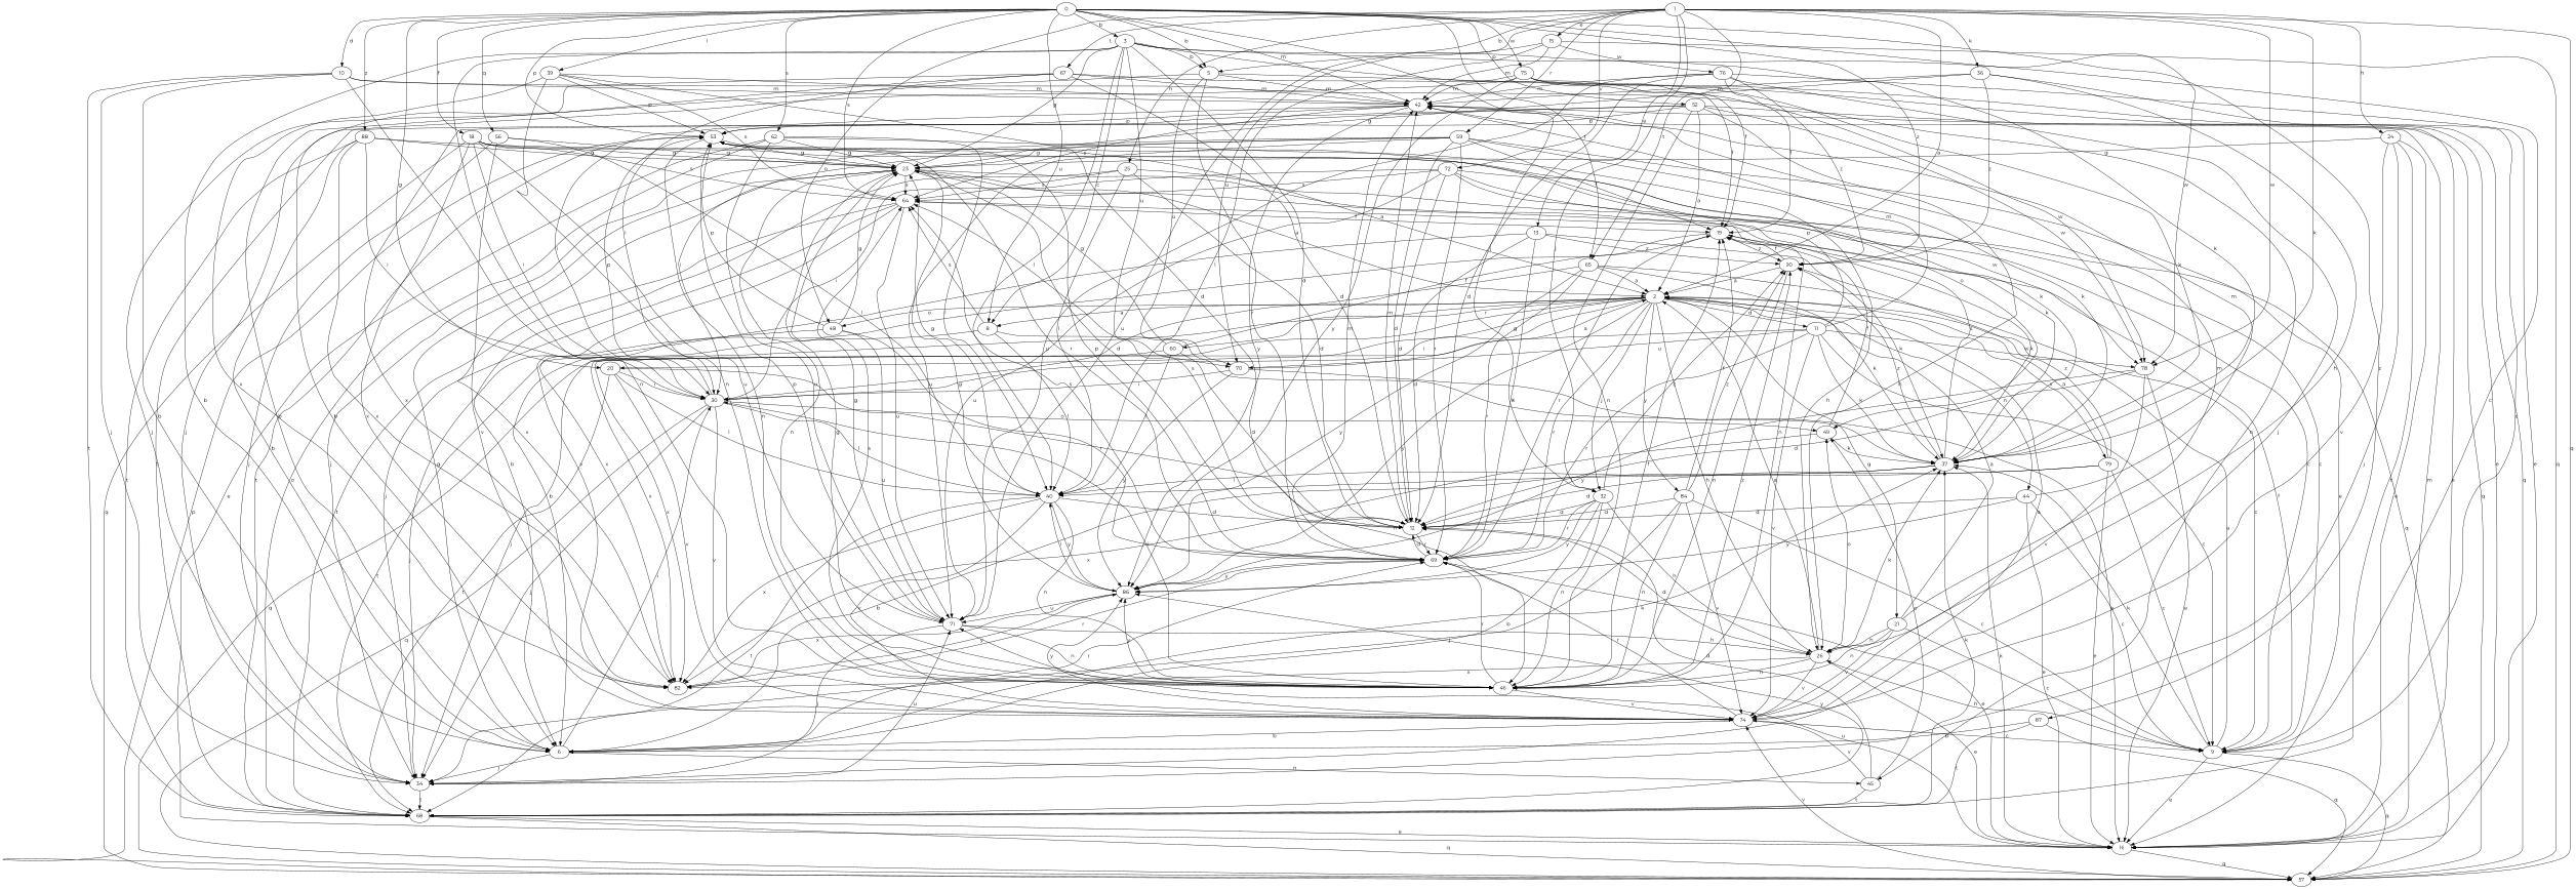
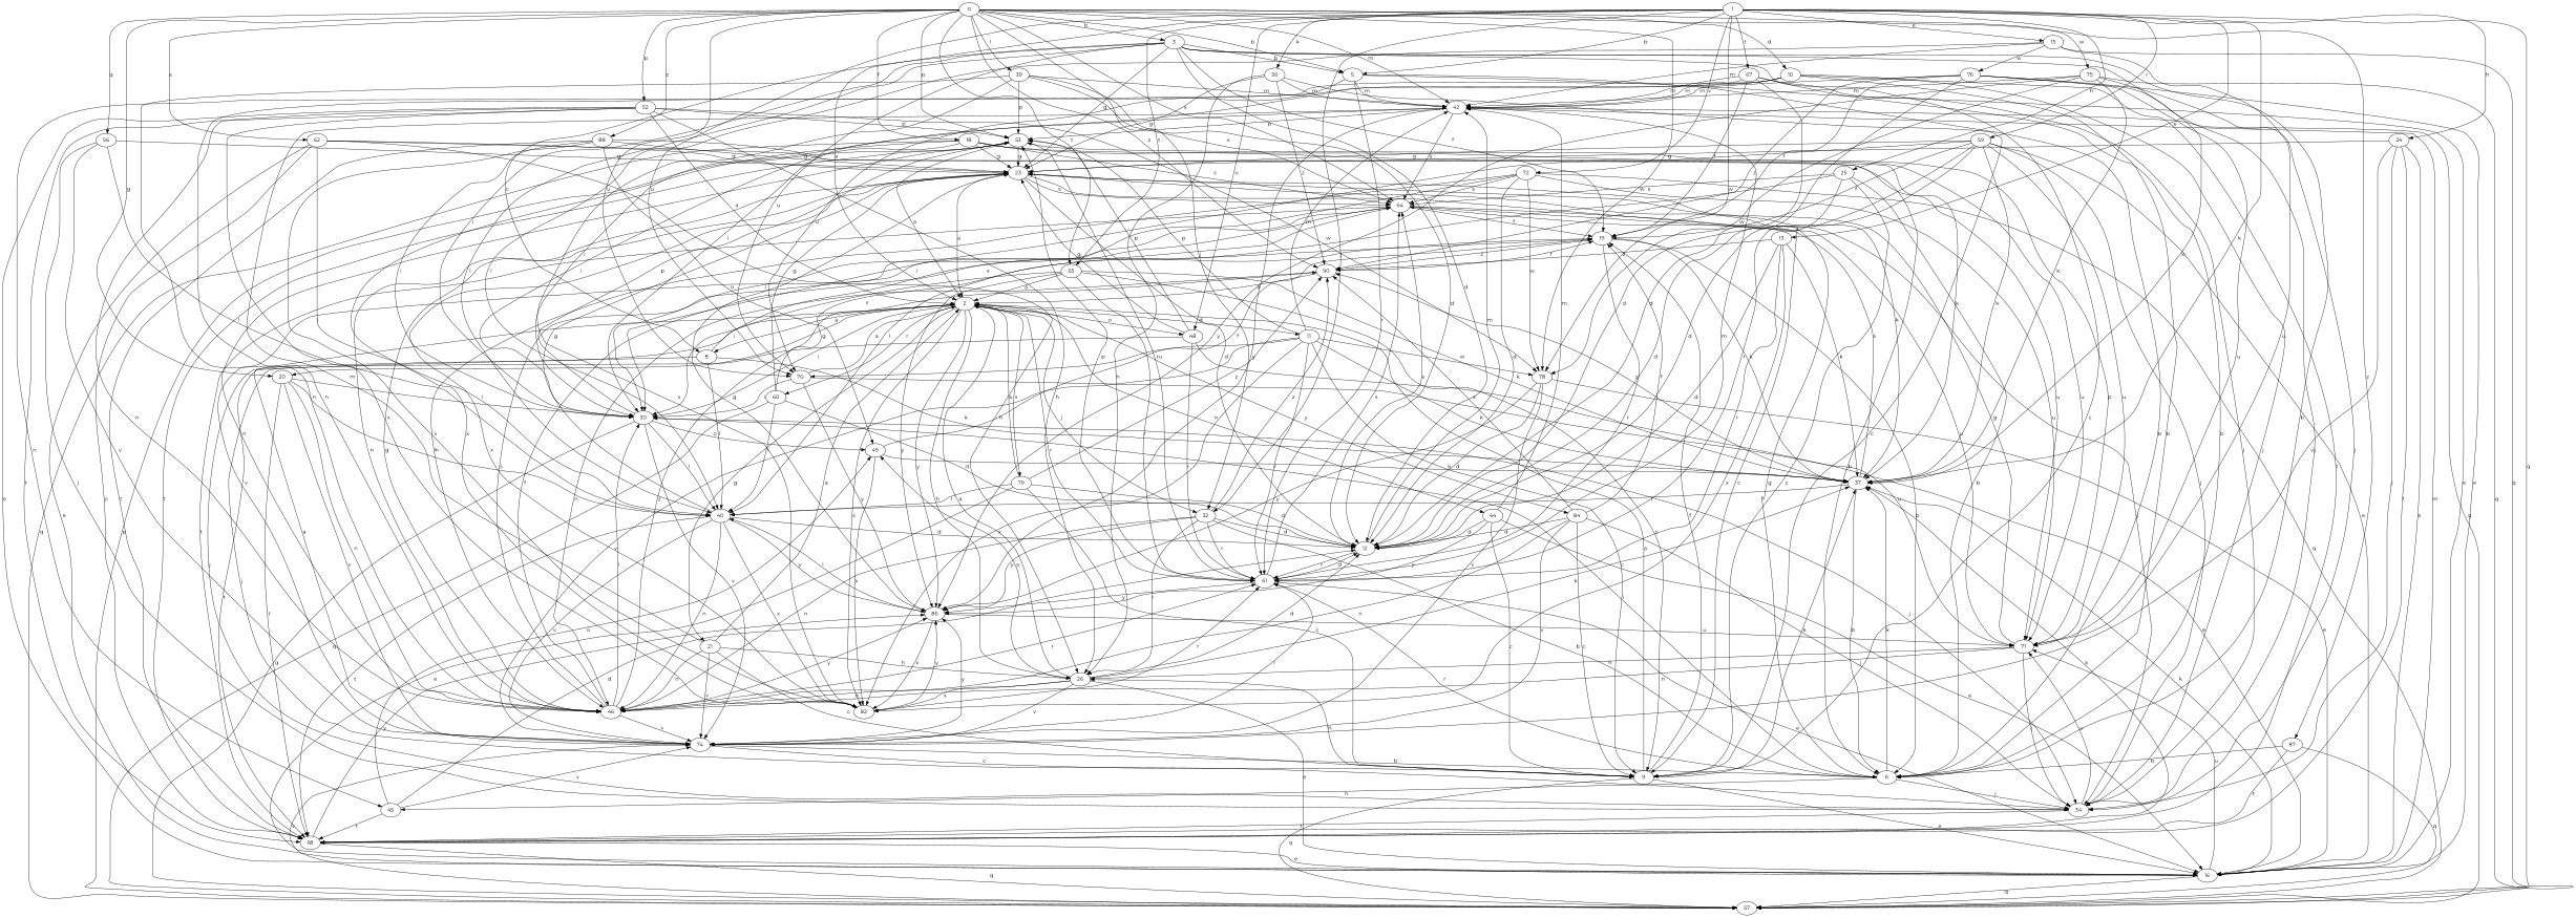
  strict digraph {
    fontname=Montserrat
    node [fontname=Montserrat]
    edge [fontname=Montserrat]
    0
    3
    5
    10
    18
    20
    32
    39
    42
    52
    53
    56
    62
    64
    65
    70
    75
    78
    87
    88
    90
    37
    30
    6
    8
    9
    12
    19
    23
    40
-   61 [label=69]
+   61
    16
    34
    45
    68
    46
    57
    82
    71
    74
    26
    86
    2
    76
    49
    1
    13
    15
    24
    25
    36
    48
    59
    67
    72
    11
    21
    44
    60
    79
    84
    0 -> 3 [label=b]
    0 -> 5 [label=b]
    0 -> 10 [label=d]
    0 -> 18 [label=f]
    0 -> 20 [label=g]
    0 -> 32 [label=j]
    0 -> 39 [label=l]
    0 -> 42 [label=m]
    0 -> 52 [label=p]
    0 -> 53 [label=p]
    0 -> 56 [label=q]
    0 -> 62 [label=s]
    0 -> 64 [label=s]
    0 -> 65 [label=t]
-   0 -> 8 [label=u]
+   0 -> 70 [label=u]
    0 -> 75 [label=w]
    0 -> 78 [label=w]
    0 -> 87 [label=z]
    0 -> 88 [label=z]
    0 -> 90 [label=z]
    3 -> 5 [label=b]
    3 -> 70 [label=u]
    3 -> 37 [label=k]
    3 -> 30 [label=i]
    3 -> 6 [label=b]
    3 -> 8 [label=c]
    3 -> 9 [label=c]
    3 -> 12 [label=d]
    3 -> 19 [label=f]
    3 -> 23 [label=g]
    3 -> 40 [label=l]
    5 -> 42 [label=m]
    5 -> 70 [label=u]
    5 -> 6 [label=b]
    5 -> 61 [label=r]
    5 -> 16 [label=e]
    10 -> 42 [label=m]
    10 -> 6 [label=b]
    10 -> 34 [label=j]
    10 -> 45 [label=n]
    10 -> 68 [label=t]
    10 -> 46 [label=n]
    18 -> 64 [label=s]
    18 -> 37 [label=k]
    18 -> 30 [label=i]
    18 -> 23 [label=g]
    18 -> 57 [label=q]
    18 -> 82 [label=x]
    18 -> 71 [label=u]
    20 -> 30 [label=i]
    20 -> 40 [label=l]
    20 -> 68 [label=t]
    20 -> 46 [label=n]
    20 -> 74 [label=v]
    32 -> 90 [label=z]
    32 -> 6 [label=b]
    32 -> 12 [label=d]
    32 -> 61 [label=r]
    32 -> 46 [label=n]
-   32 -> 26 [label=h]
+   32 -> 26 [label=r]
    32 -> 86 [label=y]
    39 -> 42 [label=m]
    39 -> 53 [label=p]
    39 -> 64 [label=s]
    39 -> 12 [label=d]
    39 -> 46 [label=n]
    39 -> 82 [label=x]
    42 -> 53 [label=p]
    42 -> 64 [label=s]
    42 -> 30 [label=i]
    42 -> 57 [label=q]
    42 -> 86 [label=y]
    52 -> 53 [label=p]
    52 -> 78 [label=w]
    52 -> 16 [label=e]
    52 -> 68 [label=t]
    52 -> 46 [label=n]
    52 -> 82 [label=x]
    52 -> 26 [label=h]
    52 -> 2 [label=a]
    53 -> 23 [label=g]
    53 -> 61 [label=r]
    53 -> 68 [label=t]
    53 -> 46 [label=n]
    53 -> 2 [label=a]
    56 -> 23 [label=g]
    56 -> 40 [label=l]
    56 -> 34 [label=j]
    56 -> 74 [label=v]
    62 -> 23 [label=g]
    62 -> 40 [label=l]
    62 -> 16 [label=e]
    62 -> 68 [label=o]
    62 -> 71 [label=u]
    62 -> 26 [label=h]
    64 -> 19 [label=f]
    64 -> 34 [label=j]
    64 -> 68 [label=t]
    64 -> 71 [label=u]
    64 -> 74 [label=v]
    65 -> 37 [label=k]
    65 -> 30 [label=i]
    65 -> 9 [label=c]
    65 -> 61 [label=r]
    65 -> 86 [label=y]
    65 -> 2 [label=a]
    70 -> 30 [label=i]
    70 -> 16 [label=e]
    70 -> 86 [label=y]
    70 -> 2 [label=a]
    75 -> 42 [label=m]
    75 -> 78 [label=w]
    75 -> 37 [label=k]
    75 -> 34 [label=j]
    75 -> 57 [label=q]
    75 -> 86 [label=y]
    78 -> 12 [label=d]
    78 -> 16 [label=e]
    78 -> 74 [label=v]
    78 -> 86 [label=y]
    87 -> 6 [label=b]
    87 -> 68 [label=t]
    87 -> 57 [label=q]
    88 -> 30 [label=i]
    88 -> 6 [label=b]
    88 -> 23 [label=g]
    88 -> 68 [label=t]
    88 -> 82 [label=x]
    88 -> 49 [label=o]
    90 -> 19 [label=f]
    90 -> 46 [label=n]
    90 -> 2 [label=a]
    37 -> 64 [label=s]
    37 -> 90 [label=z]
    37 -> 6 [label=b]
    37 -> 40 [label=l]
    30 -> 53 [label=p]
    30 -> 40 [label=l]
    30 -> 34 [label=j]
    30 -> 57 [label=q]
    30 -> 74 [label=v]
    30 -> 49 [label=o]
    6 -> 37 [label=k]
    6 -> 30 [label=i]
    6 -> 23 [label=g]
    6 -> 61 [label=r]
    6 -> 34 [label=j]
    6 -> 45 [label=n]
    8 -> 64 [label=s]
    8 -> 37 [label=k]
    8 -> 40 [label=l]
    8 -> 68 [label=t]
    9 -> 37 [label=k]
    9 -> 19 [label=f]
    9 -> 16 [label=e]
    9 -> 57 [label=q]
    9 -> 26 [label=h]
    9 -> 2 [label=a]
    12 -> 42 [label=m]
    12 -> 64 [label=s]
    12 -> 61 [label=r]
    19 -> 90 [label=z]
    19 -> 37 [label=k]
    19 -> 6 [label=b]
    19 -> 61 [label=r]
    23 -> 64 [label=s]
    23 -> 37 [label=k]
    23 -> 9 [label=c]
    23 -> 12 [label=d]
    23 -> 46 [label=n]
    23 -> 82 [label=x]
    23 -> 2 [label=a]
    40 -> 12 [label=d]
    40 -> 23 [label=g]
    40 -> 68 [label=t]
    40 -> 46 [label=n]
    40 -> 82 [label=x]
    40 -> 74 [label=v]
    40 -> 86 [label=y]
    61 -> 42 [label=m]
    61 -> 53 [label=p]
    61 -> 64 [label=s]
    61 -> 12 [label=d]
    61 -> 16 [label=e]
    61 -> 86 [label=y]
    16 -> 42 [label=m]
    16 -> 37 [label=k]
    16 -> 57 [label=q]
    16 -> 71 [label=u]
    34 -> 68 [label=t]
    34 -> 71 [label=u]
    45 -> 12 [label=d]
    45 -> 68 [label=t]
    45 -> 74 [label=v]
    45 -> 49 [label=o]
    68 -> 37 [label=k]
    68 -> 16 [label=e]
    68 -> 57 [label=q]
    68 -> 86 [label=y]
    46 -> 64 [label=s]
    46 -> 90 [label=z]
    46 -> 30 [label=i]
    46 -> 19 [label=f]
    46 -> 23 [label=g]
    46 -> 61 [label=r]
    46 -> 74 [label=v]
    46 -> 86 [label=y]
    57 -> 53 [label=p]
    57 -> 74 [label=v]
    82 -> 61 [label=r]
    82 -> 86 [label=y]
    71 -> 53 [label=p]
    71 -> 23 [label=g]
    71 -> 34 [label=j]
    71 -> 46 [label=n]
    71 -> 26 [label=h]
    74 -> 6 [label=b]
    74 -> 9 [label=c]
    74 -> 61 [label=r]
    74 -> 86 [label=y]
    74 -> 2 [label=a]
    26 -> 37 [label=k]
    26 -> 12 [label=d]
    26 -> 16 [label=e]
    26 -> 46 [label=n]
    26 -> 82 [label=x]
    26 -> 74 [label=v]
    26 -> 2 [label=a]
    26 -> 49 [label=o]
    86 -> 23 [label=g]
    86 -> 40 [label=l]
    86 -> 82 [label=x]
    86 -> 71 [label=u]
    2 -> 20 [label=g]
    2 -> 32 [label=j]
    2 -> 30 [label=i]
    2 -> 8 [label=a]
    2 -> 61 [label=r]
    2 -> 34 [label=j]
    2 -> 82 [label=x]
    2 -> 26 [label=h]
    2 -> 86 [label=y]
    2 -> 48 [label=o]
    2 -> 11 [label=d]
    2 -> 21 [label=g]
    2 -> 44 [label=n]
    2 -> 60 [label=r]
    2 -> 79 [label=x]
    2 -> 84 [label=y]
    76 -> 42 [label=m]
    76 -> 90 [label=z]
    76 -> 12 [label=d]
    76 -> 19 [label=f]
    76 -> 16 [label=e]
    76 -> 34 [label=j]
    76 -> 71 [label=u]
    49 -> 37 [label=k]
    49 -> 19 [label=f]
    49 -> 82 [label=x]
    1 -> 5 [label=b]
    1 -> 32 [label=j]
    1 -> 65 [label=t]
    1 -> 70 [label=u]
    1 -> 78 [label=w]
    1 -> 37 [label=k]
    1 -> 57 [label=q]
    1 -> 2 [label=a]
    1 -> 13 [label=e]
    1 -> 15 [label=e]
    1 -> 24 [label=h]
    1 -> 25 [label=h]
    1 -> 36 [label=k]
    1 -> 48 [label=o]
    1 -> 59 [label=r]
    1 -> 67 [label=t]
    1 -> 72 [label=v]
    13 -> 90 [label=z]
    13 -> 37 [label=k]
    13 -> 12 [label=d]
    13 -> 61 [label=r]
    13 -> 82 [label=x]
    15 -> 42 [label=m]
    15 -> 40 [label=l]
    15 -> 57 [label=q]
    15 -> 71 [label=u]
    15 -> 76 [label=w]
    24 -> 23 [label=g]
    24 -> 16 [label=e]
    24 -> 34 [label=j]
    24 -> 68 [label=t]
    24 -> 74 [label=v]
    25 -> 64 [label=s]
    25 -> 6 [label=b]
    25 -> 9 [label=c]
    25 -> 12 [label=d]
    25 -> 40 [label=l]
    36 -> 42 [label=m]
    36 -> 90 [label=z]
    36 -> 9 [label=c]
    36 -> 23 [label=g]
    36 -> 26 [label=h]
    48 -> 53 [label=p]
    48 -> 23 [label=g]
    48 -> 61 [label=r]
    48 -> 34 [label=j]
    48 -> 71 [label=u]
    59 -> 37 [label=k]
    59 -> 30 [label=i]
    59 -> 12 [label=d]
    59 -> 19 [label=f]
    59 -> 23 [label=g]
    59 -> 61 [label=r]
    59 -> 16 [label=e]
    59 -> 34 [label=j]
    59 -> 71 [label=u]
    67 -> 42 [label=m]
    67 -> 30 [label=i]
    67 -> 6 [label=b]
    67 -> 12 [label=d]
    67 -> 19 [label=f]
    67 -> 34 [label=j]
    72 -> 64 [label=s]
    72 -> 78 [label=w]
    72 -> 30 [label=i]
    72 -> 12 [label=d]
    72 -> 46 [label=n]
    72 -> 57 [label=q]
    72 -> 71 [label=u]
    11 -> 42 [label=m]
    11 -> 53 [label=p]
    11 -> 70 [label=u]
    11 -> 78 [label=w]
    11 -> 37 [label=k]
    11 -> 9 [label=c]
    11 -> 61 [label=r]
    11 -> 82 [label=x]
    11 -> 74 [label=v]
    21 -> 42 [label=m]
    21 -> 9 [label=c]
    21 -> 46 [label=n]
    21 -> 74 [label=v]
    21 -> 26 [label=h]
    21 -> 2 [label=a]
    44 -> 42 [label=m]
    44 -> 9 [label=c]
    44 -> 12 [label=d]
    44 -> 16 [label=e]
    44 -> 86 [label=y]
    60 -> 12 [label=d]
    60 -> 19 [label=f]
    60 -> 23 [label=g]
    60 -> 40 [label=l]
    60 -> 57 [label=q]
    79 -> 90 [label=z]
    79 -> 9 [label=c]
    79 -> 12 [label=d]
    79 -> 40 [label=l]
    79 -> 16 [label=e]
    79 -> 2 [label=a]
    84 -> 90 [label=z]
    84 -> 9 [label=c]
    84 -> 12 [label=d]
    84 -> 19 [label=f]
    84 -> 34 [label=j]
    84 -> 46 [label=n]
    84 -> 74 [label=v]
  }
